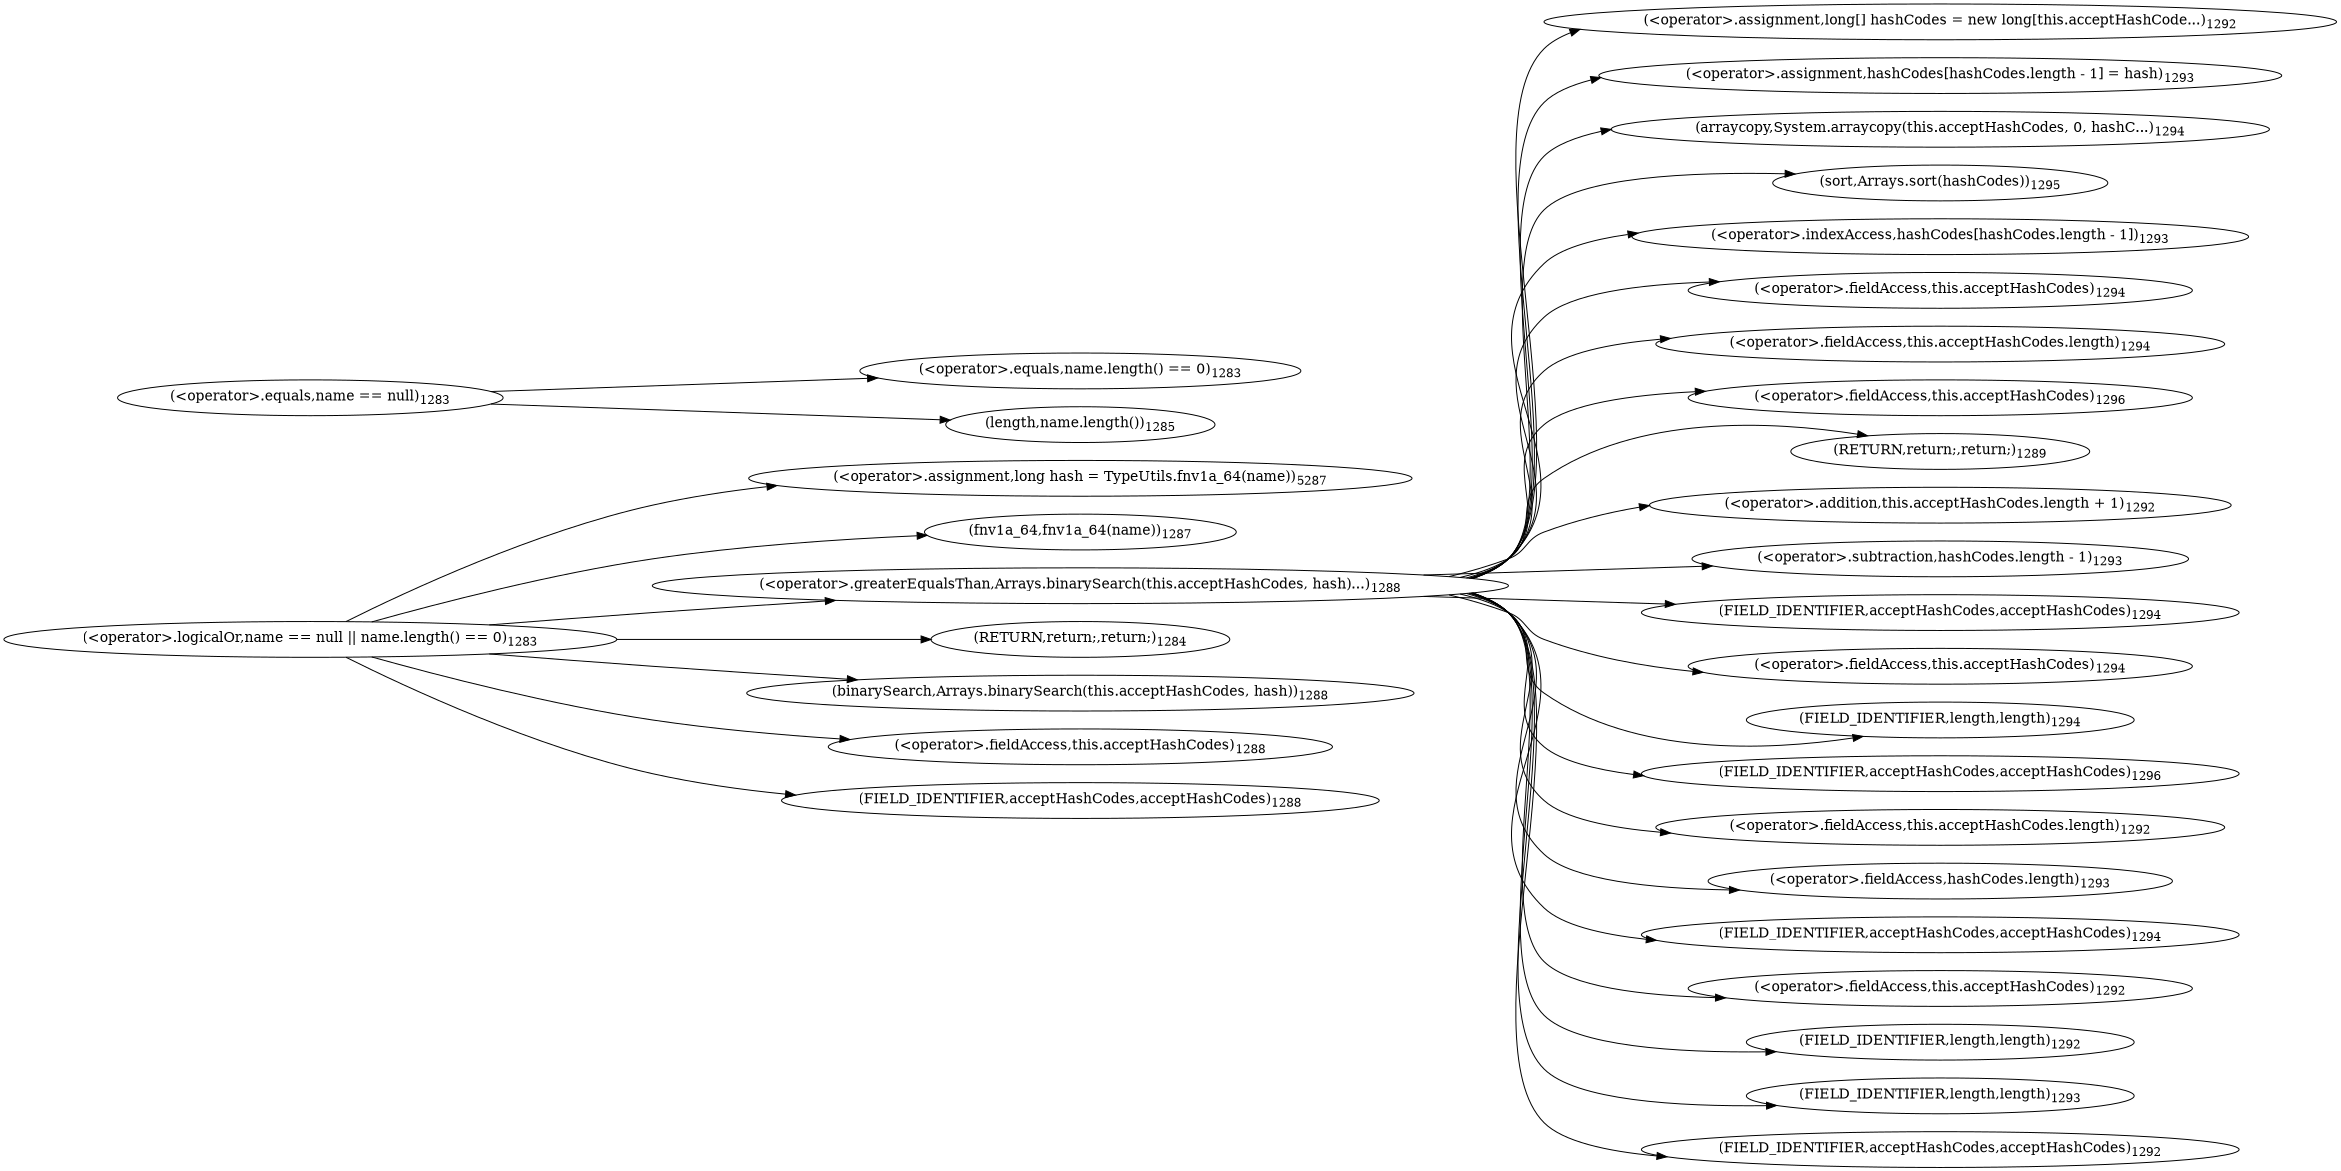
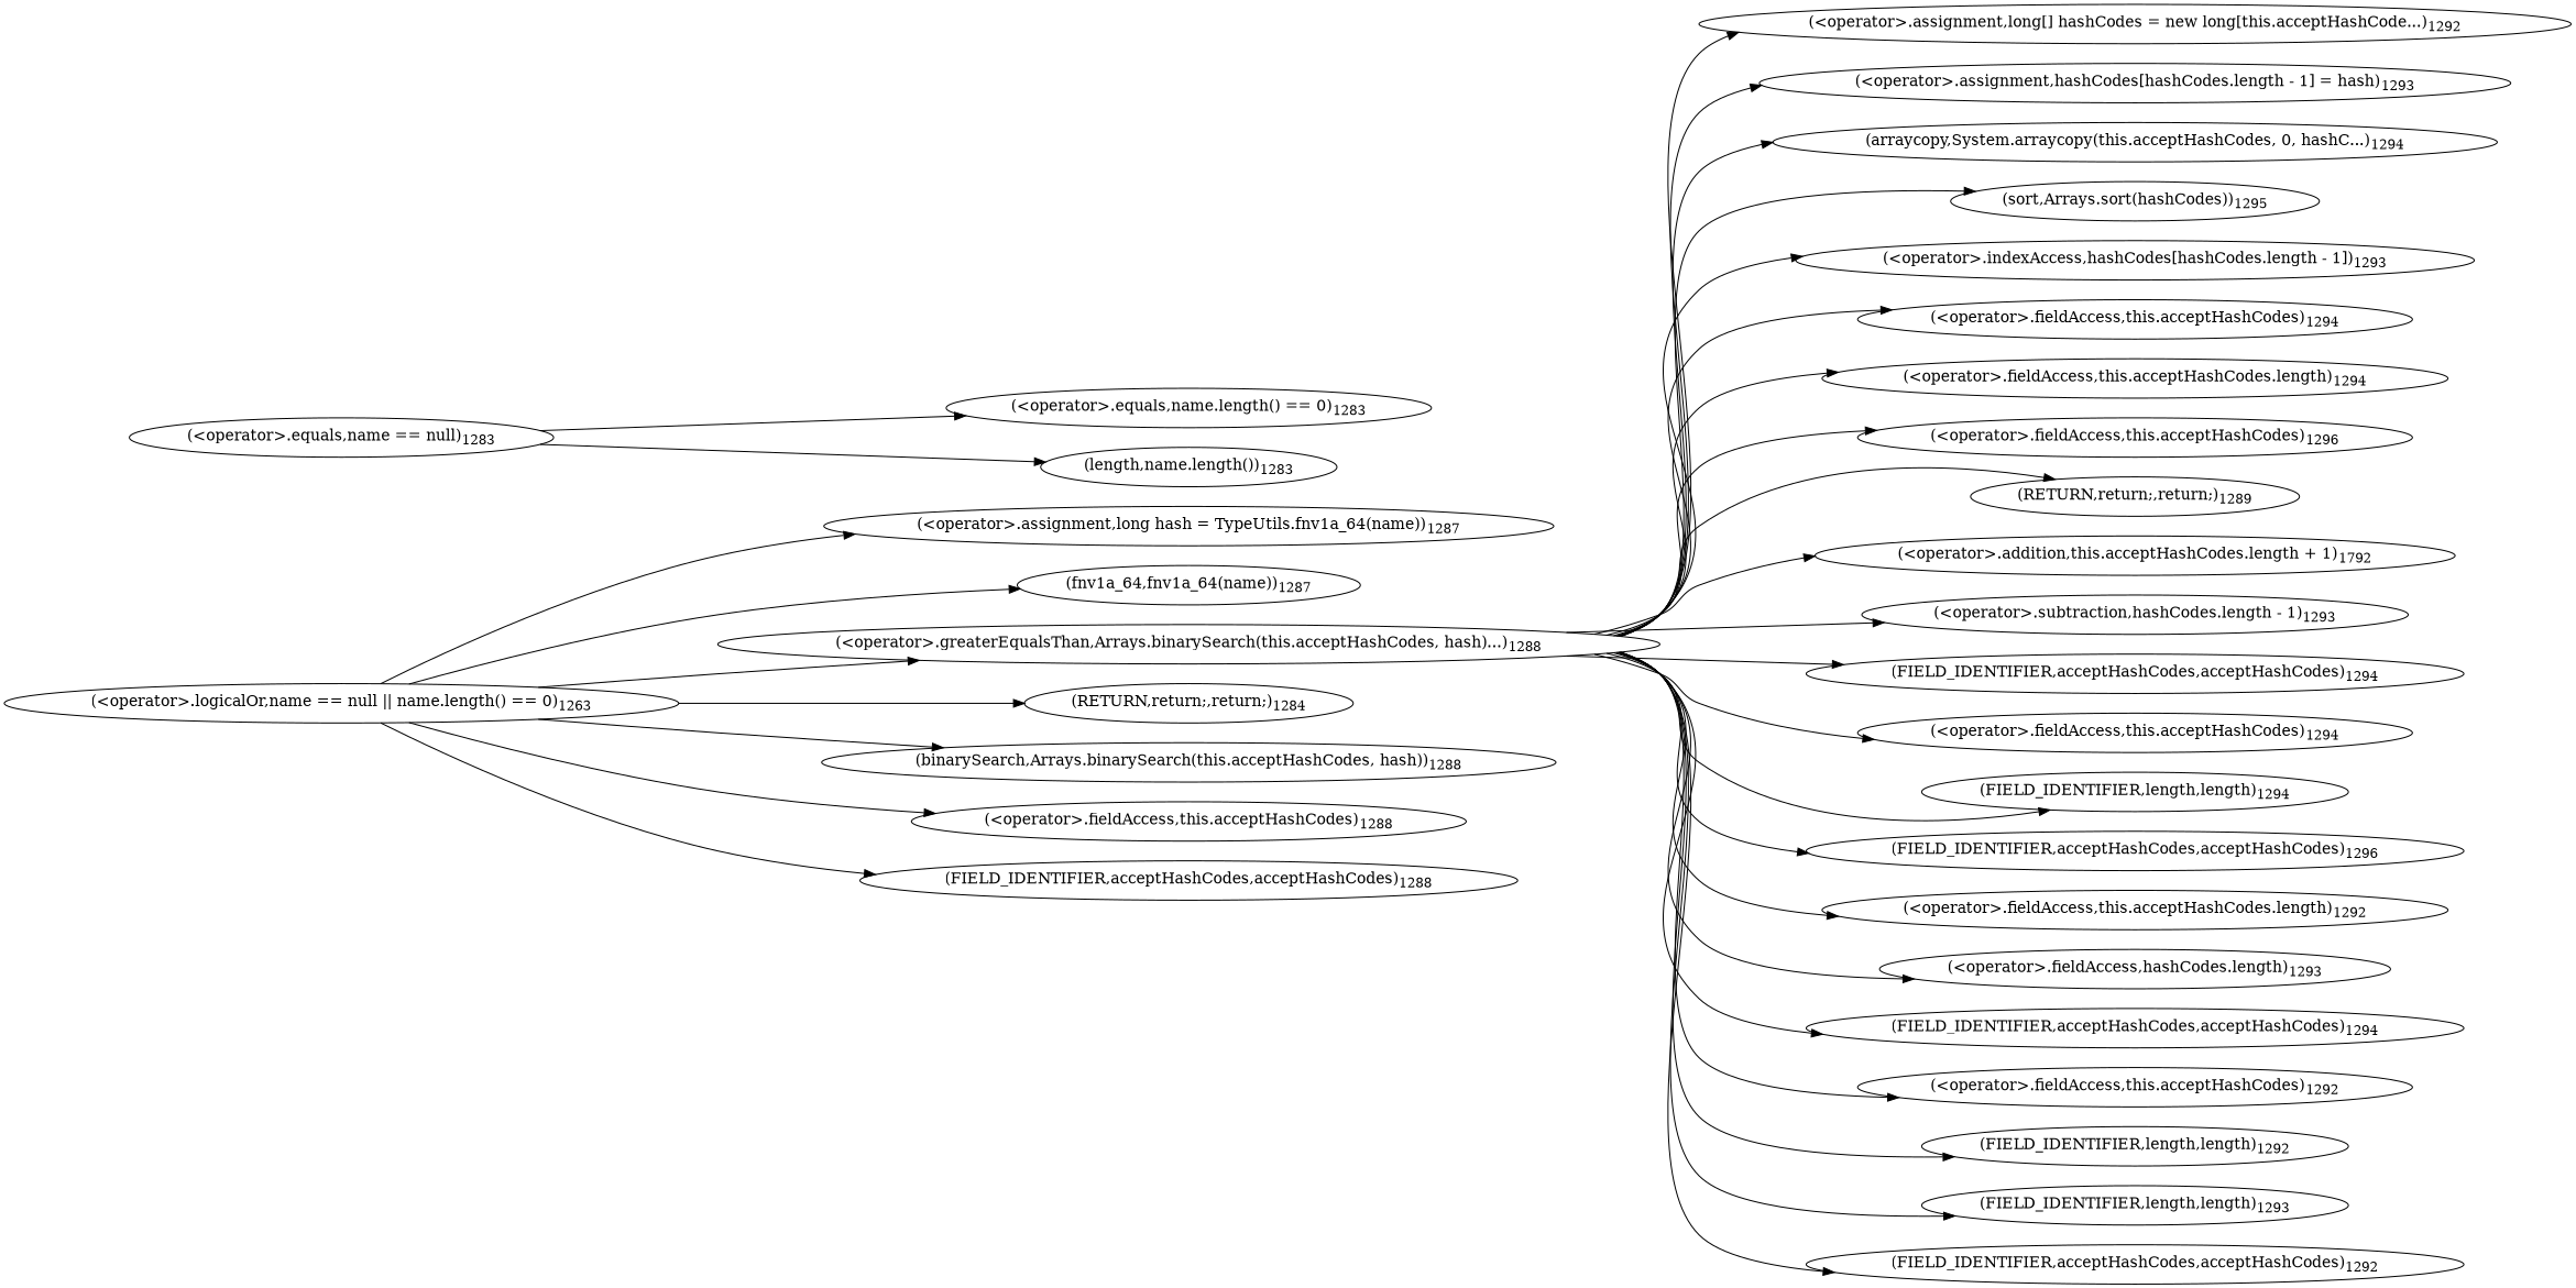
  digraph {
    rankdir=LR
-   n1 [label=<(&lt;operator&gt;.assignment,long hash = TypeUtils.fnv1a_64(name))<SUB>5287</SUB>>]
+   n1 [label=<(&lt;operator&gt;.assignment,long hash = TypeUtils.fnv1a_64(name))<SUB>1287</SUB>>]
    n2 [label=<(&lt;operator&gt;.assignment,long[] hashCodes = new long[this.acceptHashCode...)<SUB>1292</SUB>>]
    n3 [label=<(&lt;operator&gt;.assignment,hashCodes[hashCodes.length - 1] = hash)<SUB>1293</SUB>>]
    n4 [label=<(arraycopy,System.arraycopy(this.acceptHashCodes, 0, hashC...)<SUB>1294</SUB>>]
    n5 [label=<(sort,Arrays.sort(hashCodes))<SUB>1295</SUB>>]
-   n6 [label=<(&lt;operator&gt;.logicalOr,name == null || name.length() == 0)<SUB>1283</SUB>>]
+   n6 [label=<(&lt;operator&gt;.logicalOr,name == null || name.length() == 0)<SUB>1263</SUB>>]
    n7 [label=<(fnv1a_64,fnv1a_64(name))<SUB>1287</SUB>>]
    n8 [label=<(&lt;operator&gt;.greaterEqualsThan,Arrays.binarySearch(this.acceptHashCodes, hash)...)<SUB>1288</SUB>>]
    n9 [label=<(RETURN,return;,return;)<SUB>1284</SUB>>]
    n10 [label=<(binarySearch,Arrays.binarySearch(this.acceptHashCodes, hash))<SUB>1288</SUB>>]
    n11 [label=<(&lt;operator&gt;.fieldAccess,this.acceptHashCodes)<SUB>1288</SUB>>]
    n12 [label=<(FIELD_IDENTIFIER,acceptHashCodes,acceptHashCodes)<SUB>1288</SUB>>]
    n13 [label=<(&lt;operator&gt;.indexAccess,hashCodes[hashCodes.length - 1])<SUB>1293</SUB>>]
    n14 [label=<(&lt;operator&gt;.fieldAccess,this.acceptHashCodes)<SUB>1294</SUB>>]
    n15 [label=<(&lt;operator&gt;.fieldAccess,this.acceptHashCodes.length)<SUB>1294</SUB>>]
    n16 [label=<(&lt;operator&gt;.fieldAccess,this.acceptHashCodes)<SUB>1296</SUB>>]
    n17 [label=<(RETURN,return;,return;)<SUB>1289</SUB>>]
-   n18 [label=<(&lt;operator&gt;.addition,this.acceptHashCodes.length + 1)<SUB>1292</SUB>>]
+   n18 [label=<(&lt;operator&gt;.addition,this.acceptHashCodes.length + 1)<SUB>1792</SUB>>]
    n19 [label=<(&lt;operator&gt;.subtraction,hashCodes.length - 1)<SUB>1293</SUB>>]
    n20 [label=<(FIELD_IDENTIFIER,acceptHashCodes,acceptHashCodes)<SUB>1294</SUB>>]
    n21 [label=<(&lt;operator&gt;.fieldAccess,this.acceptHashCodes)<SUB>1294</SUB>>]
    n22 [label=<(FIELD_IDENTIFIER,length,length)<SUB>1294</SUB>>]
    n23 [label=<(FIELD_IDENTIFIER,acceptHashCodes,acceptHashCodes)<SUB>1296</SUB>>]
    n24 [label=<(&lt;operator&gt;.fieldAccess,this.acceptHashCodes.length)<SUB>1292</SUB>>]
    n25 [label=<(&lt;operator&gt;.fieldAccess,hashCodes.length)<SUB>1293</SUB>>]
    n26 [label=<(FIELD_IDENTIFIER,acceptHashCodes,acceptHashCodes)<SUB>1294</SUB>>]
    n27 [label=<(&lt;operator&gt;.fieldAccess,this.acceptHashCodes)<SUB>1292</SUB>>]
    n28 [label=<(FIELD_IDENTIFIER,length,length)<SUB>1292</SUB>>]
    n29 [label=<(FIELD_IDENTIFIER,length,length)<SUB>1293</SUB>>]
    n30 [label=<(FIELD_IDENTIFIER,acceptHashCodes,acceptHashCodes)<SUB>1292</SUB>>]
    n31 [label=<(&lt;operator&gt;.equals,name == null)<SUB>1283</SUB>>]
    n32 [label=<(&lt;operator&gt;.equals,name.length() == 0)<SUB>1283</SUB>>]
-   n33 [label=<(length,name.length())<SUB>1285</SUB>>]
+   n33 [label=<(length,name.length())<SUB>1283</SUB>>]
    n6 -> n1
    n6 -> n7
    n6 -> n8
    n6 -> n9
    n6 -> n10
    n6 -> n11
    n6 -> n12
    n8 -> n2
    n8 -> n3
    n8 -> n4
    n8 -> n5
    n8 -> n13
    n8 -> n14
    n8 -> n15
    n8 -> n16
    n8 -> n17
    n8 -> n18
    n8 -> n19
    n8 -> n20
    n8 -> n21
    n8 -> n22
    n8 -> n23
    n8 -> n24
    n8 -> n25
    n8 -> n26
    n8 -> n27
    n8 -> n28
    n8 -> n29
    n8 -> n30
    n31 -> n32
    n31 -> n33
  }
